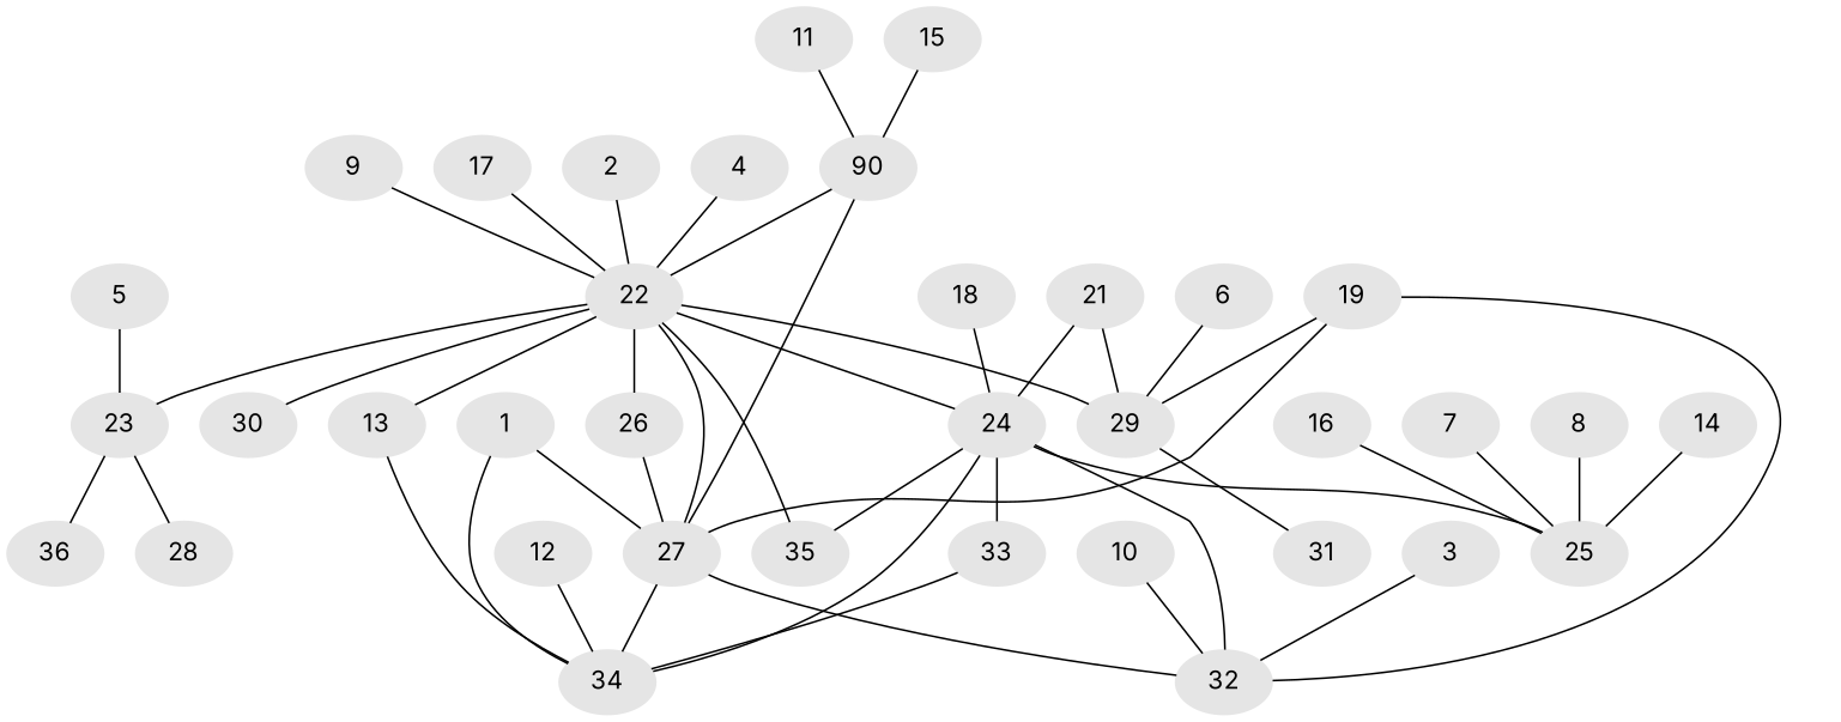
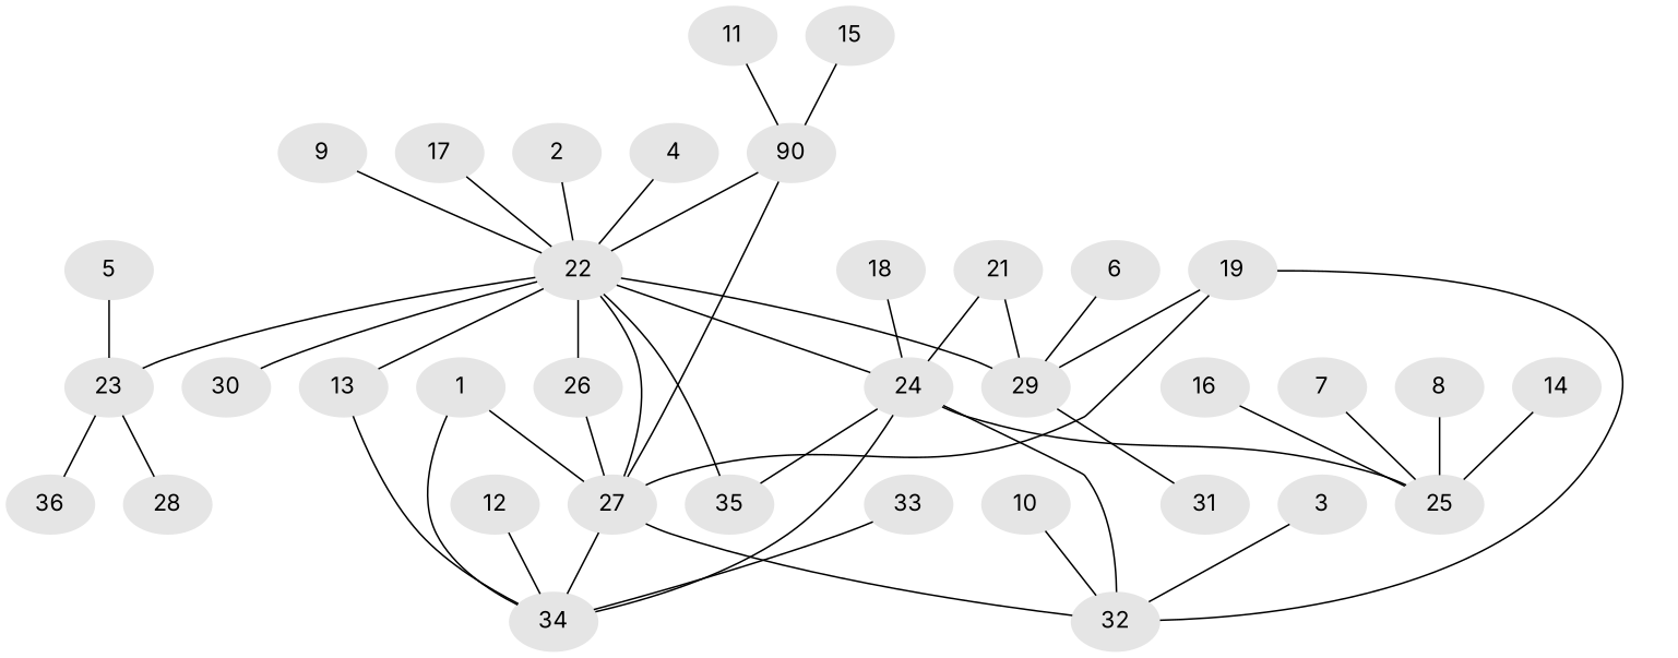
  graph {
    fontname=Inter
    node [color=gray90 fontname=Inter style=filled]
    edge [fontname=Inter weight=1.0]
    1
    27
    34
    32
    2
    22
    23
    29
    13
    24
    26
    30
    35
    3
    4
    5
    28
    36
    6
    31
    7
    25
    8
    9
    10
    n26 [label=90]
    11
    12
    14
    15
    16
    17
    18
    33
    19
    21
    1 -- 27
    1 -- 34
    27 -- 34
    27 -- 32
    2 -- 22
    22 -- 27
    22 -- 23
    22 -- 29 [weight=2.0]
    22 -- 13 [weight=2.0]
    22 -- 24
    22 -- 26
    22 -- 30
    22 -- 35
    23 -- 28
    23 -- 36
    29 -- 31
    13 -- 34
    24 -- 34
    24 -- 32
    24 -- 35
    24 -- 25
-   24 -- 33
    26 -- 27
    3 -- 32
    4 -- 22
    5 -- 23
    6 -- 29
    7 -- 25
    8 -- 25
    9 -- 22
    10 -- 32
    n26 -- 27 [weight=2.0]
    n26 -- 22
    11 -- n26
    12 -- 34
    14 -- 25
    15 -- n26
    16 -- 25
    17 -- 22
    18 -- 24
    33 -- 34
    19 -- 27
    19 -- 32
    19 -- 29
    21 -- 29
    21 -- 24 [weight=2.0]
  }
